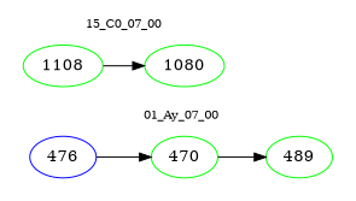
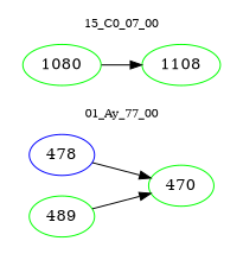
  digraph {
    rankdir=LR
    node [color=green]
    edge [color=black]
-   n1 [color=blue label=476]
+   n1 [color=blue label=478]
    n2 [label=470]
    n3 [label=489]
    n4 [label=1080]
    n5 [label=1108]
    subgraph cluster_1 {
      color=white
      fontsize=10
-     label="01_Ay_07_00"
+     label="01_Ay_77_00"
      n1
      n2
      n3
    }
    subgraph cluster_2 {
      color=white
      fontsize=10
      label="15_C0_07_00"
      n4
      n5
    }
    n1 -> n2
-   n2 -> n3
-   n5 -> n4
+   n3 -> n2
+   n4 -> n5
  }
